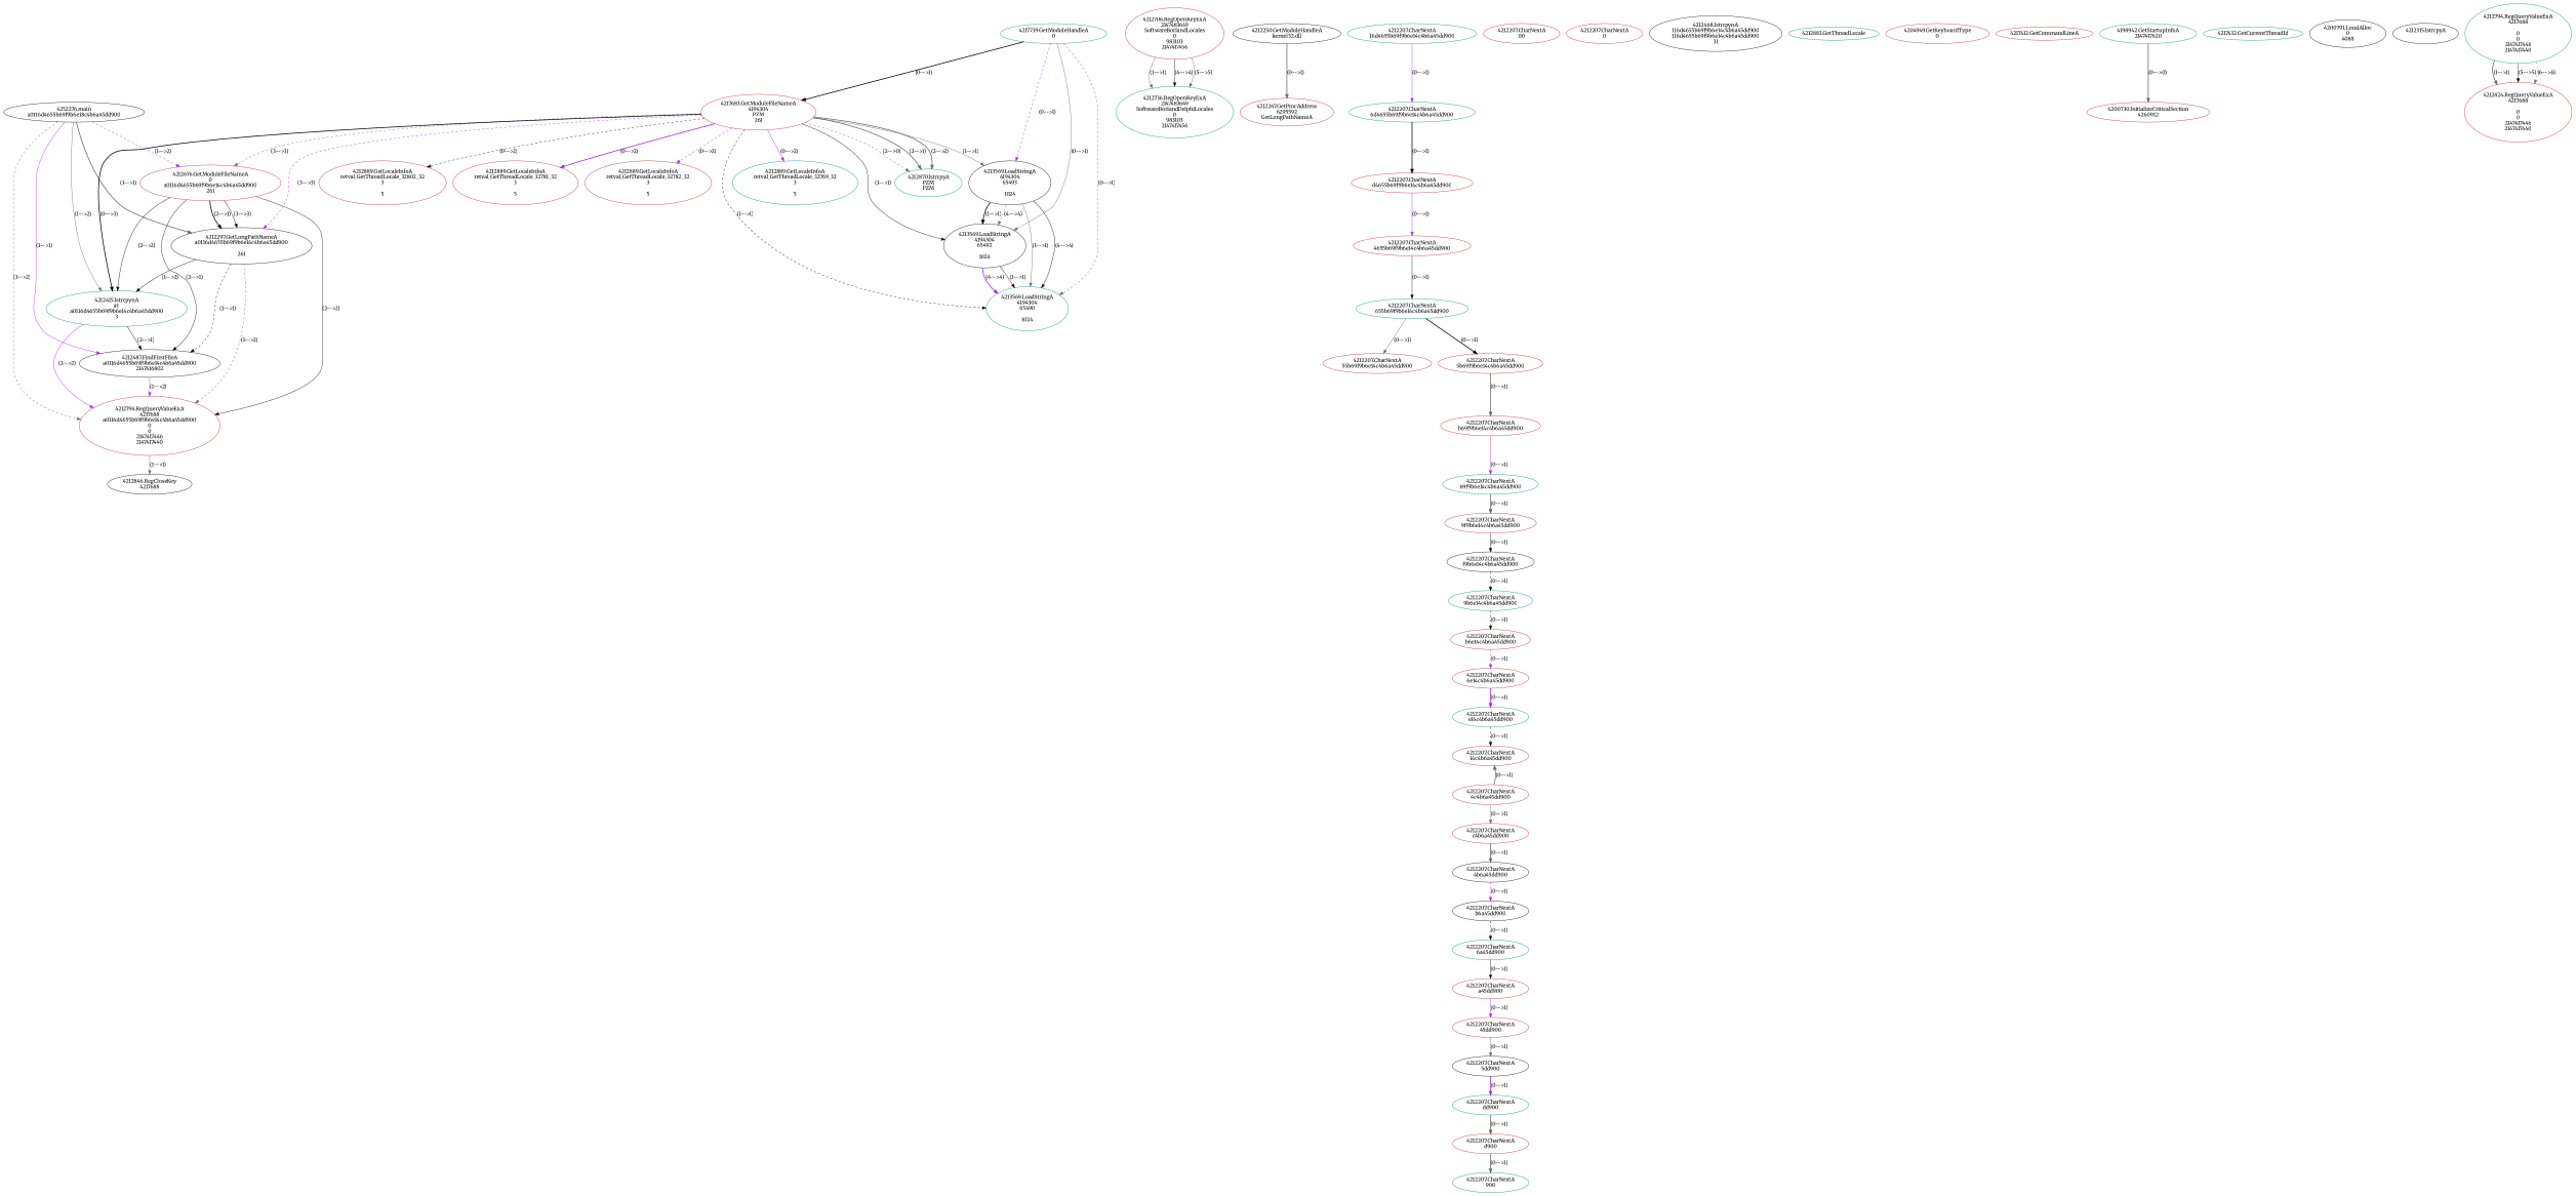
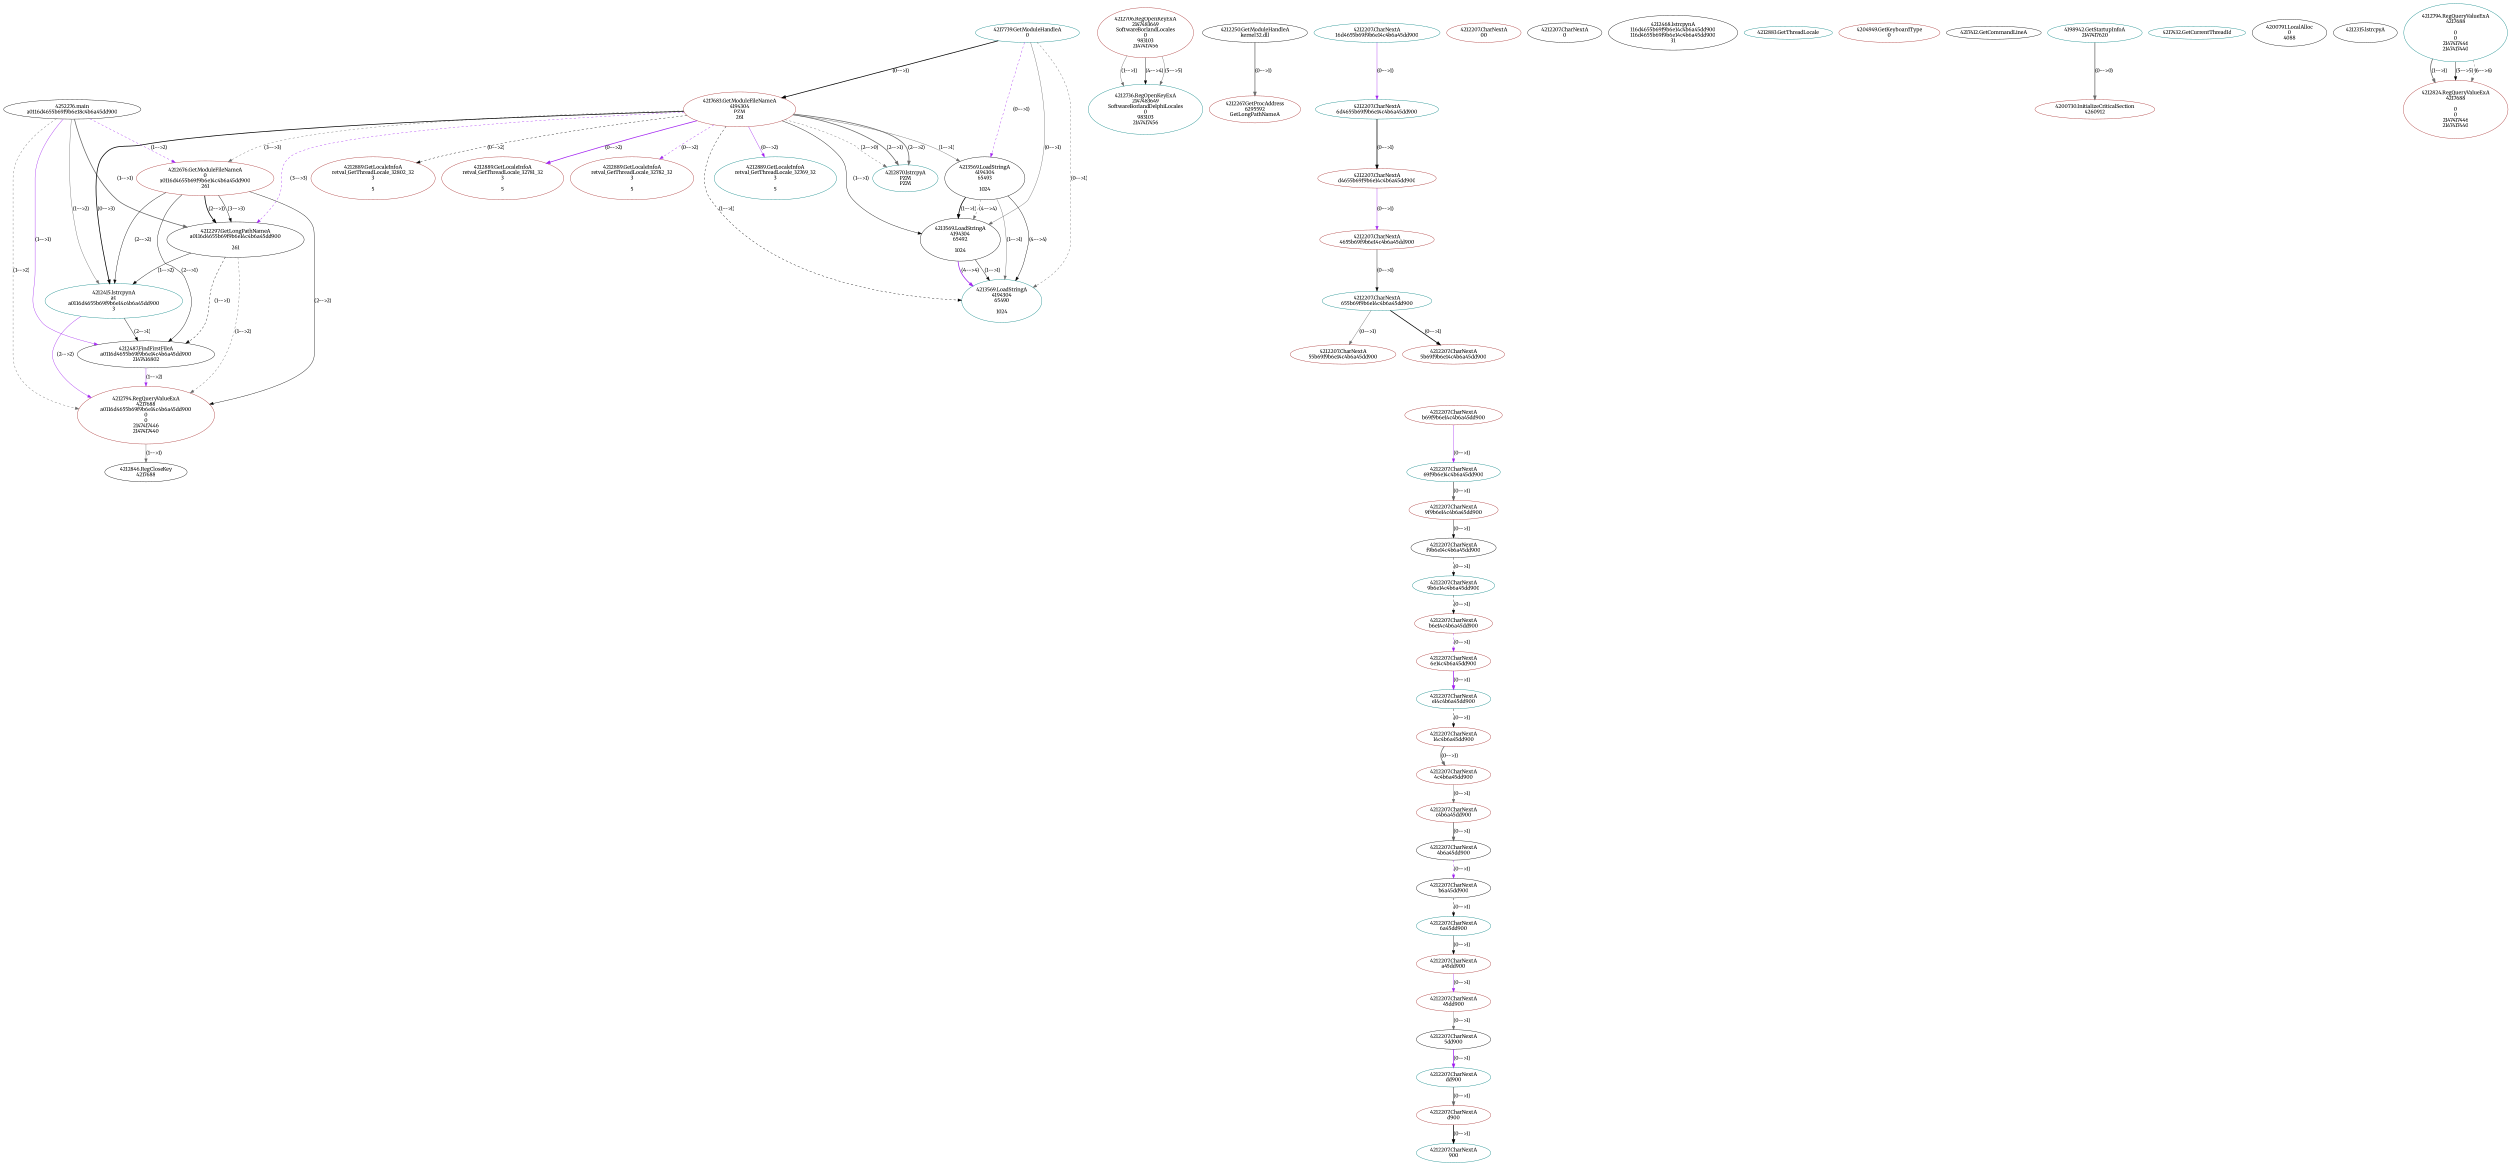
  digraph {
    fontname=Merriweather
    node [color=brown fontname=Merriweather]
    edge [color=gray40 fontname=Merriweather style=solid]
    n1 [color=black label="4252276.main\na0116d4655b69f9b6e18c4b6a45dd900"]
    n2 [label="4212676.GetModuleFileNameA\n0\na0116d4655b69f9b6e14c4b6a45dd900\n261"]
    n3 [color=black label="4212297.GetLongPathNameA\na0116d4655b69f9b6e14c4b6a45dd900\n\n261"]
    n4 [color=teal label="4212415.lstrcpynA\na0\na0116d4655b69f9b6e14c4b6a45dd900\n3"]
    n5 [color=black label="4212487.FindFirstFileA\na0116d4655b69f9b6e14c4b6a45dd900\n2147416802"]
    n6 [label="4212794.RegQueryValueExA\n4217688\na0116d4655b69f9b6e14c4b6a45dd900\n0\n0\n2147417446\n2147417440"]
    n7 [color=black label="4212846.RegCloseKey\n4217688"]
    n8 [color=teal label="4217739.GetModuleHandleA\n0"]
    n9 [label="4217683.GetModuleFileNameA\n4194304\nPZM\n261"]
    n10 [color=black label="4213569.LoadStringA\n4194304\n65493\n\n1024"]
    n11 [color=black label="4213569.LoadStringA\n4194304\n65492\n\n1024"]
    n12 [color=teal label="4213569.LoadStringA\n4194304\n65490\n\n1024"]
    n13 [color=teal label="4212870.lstrcpyA\nPZM\nPZM"]
    n14 [label="4212889.GetLocaleInfoA\nretval_GetThreadLocale_32802_32\n3\n\n5"]
    n15 [label="4212889.GetLocaleInfoA\nretval_GetThreadLocale_32781_32\n3\n\n5"]
    n16 [label="4212889.GetLocaleInfoA\nretval_GetThreadLocale_32782_32\n3\n\n5"]
    n17 [color=teal label="4212889.GetLocaleInfoA\nretval_GetThreadLocale_32769_32\n3\n\n5"]
    n18 [label="4212706.RegOpenKeyExA\n2147483649\nSoftware\Borland\Locales\n0\n983103\n2147417456"]
    n19 [color=teal label="4212736.RegOpenKeyExA\n2147483649\nSoftware\Borland\Delphi\Locales\n0\n983103\n2147417456"]
    n20 [color=black label="4212250.GetModuleHandleA\nkernel32.dll"]
    n21 [label="4212267.GetProcAddress\n6295592\nGetLongPathNameA"]
    n22 [color=teal label="4212207.CharNextA\n16d4655b69f9b6e14c4b6a45dd900"]
    n23 [color=teal label="4212207.CharNextA\n6d4655b69f9b6e14c4b6a45dd900"]
    n24 [label="4212207.CharNextA\nd4655b69f9b6e14c4b6a45dd900"]
    n25 [label="4212207.CharNextA\n4655b69f9b6e14c4b6a45dd900"]
    n26 [color=teal label="4212207.CharNextA\n655b69f9b6e14c4b6a45dd900"]
    n27 [label="4212207.CharNextA\n55b69f9b6e14c4b6a45dd900"]
    n28 [label="4212207.CharNextA\n5b69f9b6e14c4b6a45dd900"]
    n29 [label="4212207.CharNextA\nb69f9b6e14c4b6a45dd900"]
    n30 [color=teal label="4212207.CharNextA\n69f9b6e14c4b6a45dd900"]
    n31 [label="4212207.CharNextA\n9f9b6e14c4b6a45dd900"]
    n32 [color=black label="4212207.CharNextA\nf9b6e14c4b6a45dd900"]
    n33 [color=teal label="4212207.CharNextA\n9b6e14c4b6a45dd900"]
    n34 [label="4212207.CharNextA\nb6e14c4b6a45dd900"]
    n35 [label="4212207.CharNextA\n6e14c4b6a45dd900"]
    n36 [color=teal label="4212207.CharNextA\ne14c4b6a45dd900"]
    n37 [label="4212207.CharNextA\n14c4b6a45dd900"]
    n38 [label="4212207.CharNextA\n4c4b6a45dd900"]
    n39 [label="4212207.CharNextA\nc4b6a45dd900"]
    n40 [color=black label="4212207.CharNextA\n4b6a45dd900"]
    n41 [color=black label="4212207.CharNextA\nb6a45dd900"]
    n42 [color=teal label="4212207.CharNextA\n6a45dd900"]
    n43 [label="4212207.CharNextA\na45dd900"]
    n44 [label="4212207.CharNextA\n45dd900"]
    n45 [color=black label="4212207.CharNextA\n5dd900"]
    n46 [color=teal label="4212207.CharNextA\ndd900"]
    n47 [label="4212207.CharNextA\nd900"]
    n48 [color=teal label="4212207.CharNextA\n900"]
    n49 [label="4212207.CharNextA\n00"]
-   n50 [label="4212207.CharNextA\n0"]
+   n50 [color=black label="4212207.CharNextA\n0"]
    n51 [color=black label="4212468.lstrcpynA\n116d4655b69f9b6e14c4b6a45dd900\n116d4655b69f9b6e14c4b6a45dd900\n31"]
    n52 [color=teal label="4212883.GetThreadLocale\n"]
    n53 [label="4204949.GetKeyboardType\n0"]
-   n54 [label="4217412.GetCommandLineA\n"]
+   n54 [color=black label="4217412.GetCommandLineA\n"]
    n55 [color=teal label="4198942.GetStartupInfoA\n2147417620"]
    n56 [label="4200730.InitializeCriticalSection\n4260912"]
    n57 [color=teal label="4217432.GetCurrentThreadId\n"]
    n58 [color=black label="4200791.LocalAlloc\n0\n4088"]
    n59 [color=black label="4212315.lstrcpyA\n\n"]
    n60 [color=teal label="4212794.RegQueryValueExA\n4217688\n\n0\n0\n2147417446\n2147417440"]
    n61 [label="4212824.RegQueryValueExA\n4217688\n\n0\n0\n2147417446\n2147417440"]
    n1 -> n2 [color=purple label="(1-->2)" style=dashed]
    n1 -> n3 [label="(1-->1)" style=bold]
    n1 -> n4 [label="(1-->2)"]
    n1 -> n5 [color=purple label="(1-->1)"]
    n1 -> n6 [label="(1-->2)" style=dashed]
    n2 -> n3 [color=black label="(2-->1)" style=bold]
    n2 -> n3 [color=black label="(3-->3)"]
    n2 -> n4 [color=black label="(2-->2)"]
    n2 -> n5 [color=black label="(2-->1)"]
    n2 -> n6 [color=black label="(2-->2)"]
    n3 -> n4 [color=black label="(1-->2)"]
    n3 -> n5 [color=black label="(1-->1)" style=dashed]
    n3 -> n6 [label="(1-->2)" style=dashed]
    n4 -> n5 [color=black label="(2-->1)"]
    n4 -> n6 [color=purple label="(2-->2)"]
    n5 -> n6 [color=purple label="(1-->2)"]
    n6 -> n7 [label="(1-->1)"]
    n8 -> n9 [color=black label="(0-->1)" style=bold]
    n8 -> n10 [color=purple label="(0-->1)" style=dashed]
    n8 -> n11 [label="(0-->1)"]
    n8 -> n12 [label="(0-->1)" style=dashed]
    n9 -> n2 [label="(3-->3)" style=dashed]
    n9 -> n3 [color=purple label="(3-->3)" style=dashed]
    n9 -> n4 [color=black label="(0-->3)" style=bold]
    n9 -> n10 [label="(1-->1)"]
    n9 -> n11 [color=black label="(1-->1)"]
    n9 -> n12 [color=black label="(1-->1)" style=dashed]
    n9 -> n13 [label="(2-->1)" style=bold]
    n9 -> n13 [label="(2-->2)" style=bold]
    n9 -> n13 [label="(2-->0)" style=dashed]
    n9 -> n14 [color=black label="(0-->2)" style=dashed]
    n9 -> n15 [color=purple label="(0-->2)" style=bold]
    n9 -> n16 [color=purple label="(0-->2)" style=dashed]
    n9 -> n17 [color=purple label="(0-->2)"]
    n10 -> n11 [color=black label="(1-->1)" style=bold]
    n10 -> n11 [label="(4-->4)" style=dashed]
    n10 -> n12 [label="(1-->1)"]
    n10 -> n12 [color=black label="(4-->4)"]
    n11 -> n12 [color=black label="(1-->1)"]
    n11 -> n12 [color=purple label="(4-->4)" style=bold]
    n18 -> n19 [label="(1-->1)"]
    n18 -> n19 [color=black label="(4-->4)"]
    n18 -> n19 [label="(5-->5)"]
    n20 -> n21 [label="(0-->1)" style=bold]
    n22 -> n23 [color=purple label="(0-->1)"]
    n23 -> n24 [color=black label="(0-->1)" style=bold]
    n24 -> n25 [color=purple label="(0-->1)"]
    n25 -> n26 [color=black label="(0-->1)"]
    n26 -> n27 [label="(0-->1)"]
    n26 -> n28 [color=black label="(0-->1)" style=bold]
-   n28 -> n29 [label="(0-->1)" style=bold]
    n29 -> n30 [color=purple label="(0-->1)"]
    n30 -> n31 [label="(0-->1)" style=bold]
    n31 -> n32 [color=black label="(0-->1)"]
    n32 -> n33 [color=black label="(0-->1)" style=dashed]
    n33 -> n34 [color=black label="(0-->1)" style=dashed]
    n34 -> n35 [color=purple label="(0-->1)" style=dashed]
    n35 -> n36 [color=purple label="(0-->1)" style=bold]
    n36 -> n37 [color=black label="(0-->1)" style=dashed]
-   n38 -> n37 [label="(0-->1)" style=bold]
+   n37 -> n38 [label="(0-->1)" style=bold]
    n38 -> n39 [label="(0-->1)"]
    n39 -> n40 [label="(0-->1)" style=bold]
    n40 -> n41 [color=purple label="(0-->1)" style=dashed]
    n41 -> n42 [color=black label="(0-->1)" style=dashed]
    n42 -> n43 [color=black label="(0-->1)"]
    n43 -> n44 [color=purple label="(0-->1)"]
    n44 -> n45 [label="(0-->1)"]
    n45 -> n46 [color=purple label="(0-->1)" style=bold]
    n46 -> n47 [label="(0-->1)" style=bold]
-   n47 -> n48 [label="(0-->1)" style=bold]
+   n47 -> n48 [color=black label="(0-->1)" style=bold]
    n55 -> n56 [label="(0-->0)" style=bold]
    n60 -> n61 [label="(1-->1)" style=bold]
    n60 -> n61 [color=black label="(5-->5)"]
    n60 -> n61 [label="(6-->6)" style=dashed]
  }
